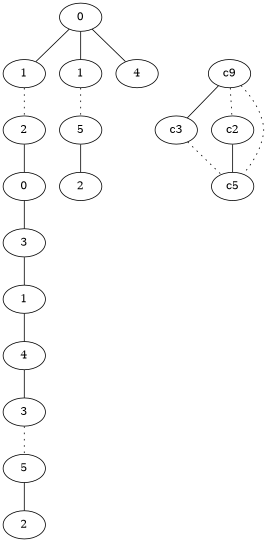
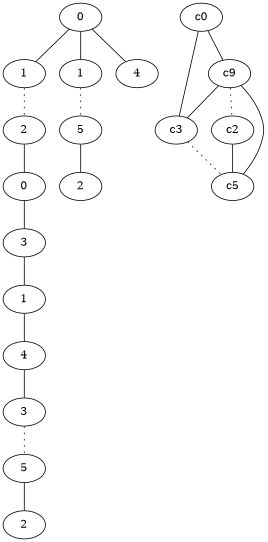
  graph {
    n1 [label=0]
    n2 [label=1]
    n3 [label=1]
    n4 [label=4]
    n5 [label=2]
    n6 [label=5]
    n7 [label=0]
    n8 [label=3]
    n9 [label=1]
    n10 [label=4]
    n11 [label=3]
    n12 [label=5]
    n13 [label=2]
    n14 [label=2]
    n15 [label=c9]
+   c0
    c3
    c2
    c5
    n1 -- n2
    n1 -- n3
    n1 -- n4
    n2 -- n5 [style=dotted]
    n3 -- n6 [style=dotted]
    n5 -- n7
    n6 -- n14
    n7 -- n8
    n8 -- n9
    n9 -- n10
    n10 -- n11
    n11 -- n12 [style=dotted]
    n12 -- n13
    n15 -- c3
    n15 -- c2 [style=dotted]
-   n15 -- c5 [style=dotted]
+   n15 -- c5 [style=solid]
+   c0 -- n15
+   c0 -- c3
    c3 -- c5 [style=dotted]
    c2 -- c5
  }
